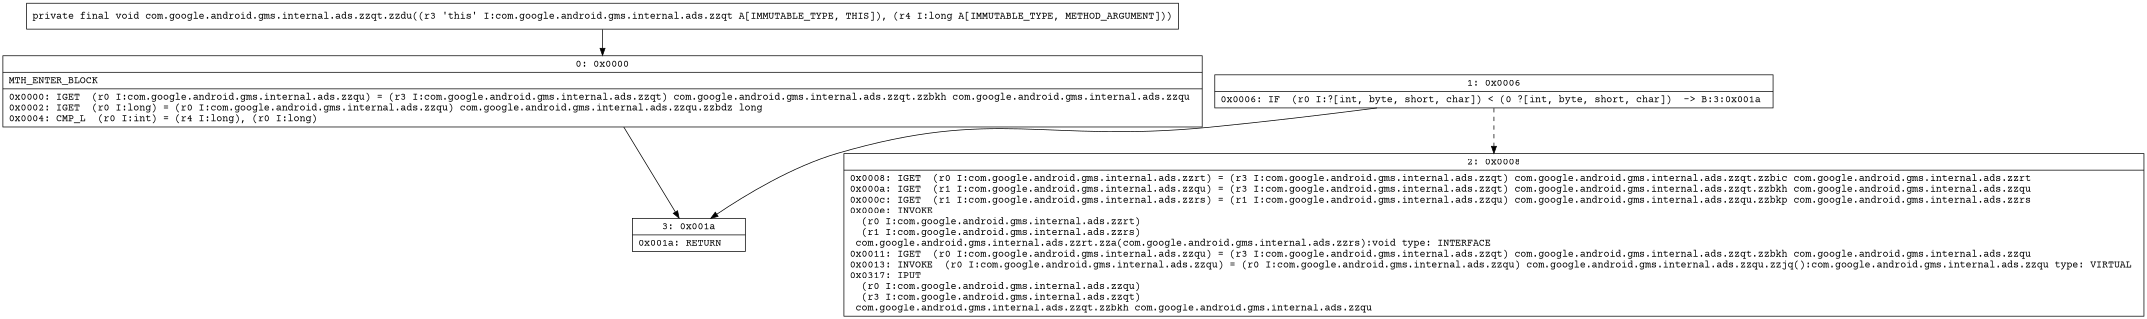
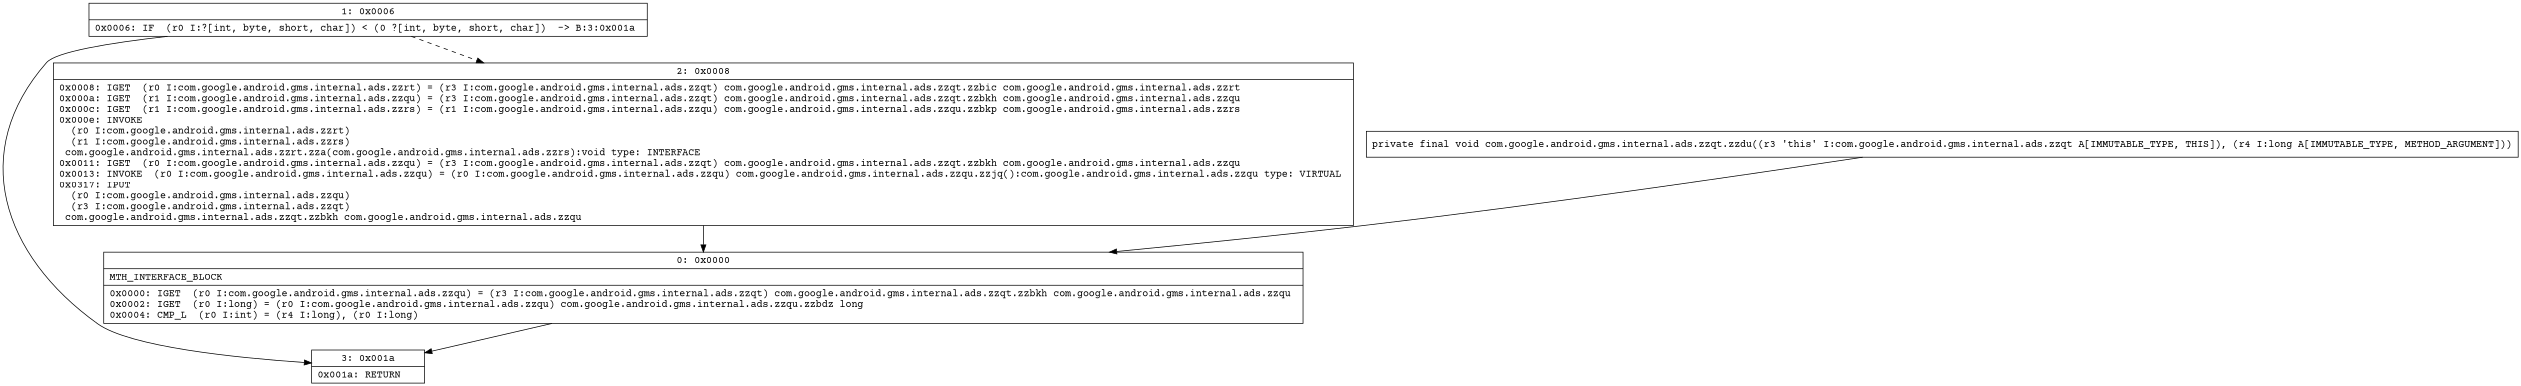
  digraph {
    fontname="Courier Prime"
    node [fontname="Courier Prime" shape=record]
    edge [fontname="Courier Prime"]
-   n1 [label="{0\:\ 0x0000|MTH_ENTER_BLOCK\l|0x0000: IGET  (r0 I:com.google.android.gms.internal.ads.zzqu) = (r3 I:com.google.android.gms.internal.ads.zzqt) com.google.android.gms.internal.ads.zzqt.zzbkh com.google.android.gms.internal.ads.zzqu \l0x0002: IGET  (r0 I:long) = (r0 I:com.google.android.gms.internal.ads.zzqu) com.google.android.gms.internal.ads.zzqu.zzbdz long \l0x0004: CMP_L  (r0 I:int) = (r4 I:long), (r0 I:long) \l}"]
+   n1 [label="{0\:\ 0x0000|MTH_INTERFACE_BLOCK\l|0x0000: IGET  (r0 I:com.google.android.gms.internal.ads.zzqu) = (r3 I:com.google.android.gms.internal.ads.zzqt) com.google.android.gms.internal.ads.zzqt.zzbkh com.google.android.gms.internal.ads.zzqu \l0x0002: IGET  (r0 I:long) = (r0 I:com.google.android.gms.internal.ads.zzqu) com.google.android.gms.internal.ads.zzqu.zzbdz long \l0x0004: CMP_L  (r0 I:int) = (r4 I:long), (r0 I:long) \l}"]
    n2 [label="{3\:\ 0x001a|0x001a: RETURN   \l}"]
    n3 [label="{1\:\ 0x0006|0x0006: IF  (r0 I:?[int, byte, short, char]) \< (0 ?[int, byte, short, char])  \-\> B:3:0x001a \l}"]
    n4 [label="{2\:\ 0x0008|0x0008: IGET  (r0 I:com.google.android.gms.internal.ads.zzrt) = (r3 I:com.google.android.gms.internal.ads.zzqt) com.google.android.gms.internal.ads.zzqt.zzbic com.google.android.gms.internal.ads.zzrt \l0x000a: IGET  (r1 I:com.google.android.gms.internal.ads.zzqu) = (r3 I:com.google.android.gms.internal.ads.zzqt) com.google.android.gms.internal.ads.zzqt.zzbkh com.google.android.gms.internal.ads.zzqu \l0x000c: IGET  (r1 I:com.google.android.gms.internal.ads.zzrs) = (r1 I:com.google.android.gms.internal.ads.zzqu) com.google.android.gms.internal.ads.zzqu.zzbkp com.google.android.gms.internal.ads.zzrs \l0x000e: INVOKE  \l  (r0 I:com.google.android.gms.internal.ads.zzrt)\l  (r1 I:com.google.android.gms.internal.ads.zzrs)\l com.google.android.gms.internal.ads.zzrt.zza(com.google.android.gms.internal.ads.zzrs):void type: INTERFACE \l0x0011: IGET  (r0 I:com.google.android.gms.internal.ads.zzqu) = (r3 I:com.google.android.gms.internal.ads.zzqt) com.google.android.gms.internal.ads.zzqt.zzbkh com.google.android.gms.internal.ads.zzqu \l0x0013: INVOKE  (r0 I:com.google.android.gms.internal.ads.zzqu) = (r0 I:com.google.android.gms.internal.ads.zzqu) com.google.android.gms.internal.ads.zzqu.zzjq():com.google.android.gms.internal.ads.zzqu type: VIRTUAL \l0x0317: IPUT  \l  (r0 I:com.google.android.gms.internal.ads.zzqu)\l  (r3 I:com.google.android.gms.internal.ads.zzqt)\l com.google.android.gms.internal.ads.zzqt.zzbkh com.google.android.gms.internal.ads.zzqu \l}"]
    n5 [label="{private final void com.google.android.gms.internal.ads.zzqt.zzdu((r3 'this' I:com.google.android.gms.internal.ads.zzqt A[IMMUTABLE_TYPE, THIS]), (r4 I:long A[IMMUTABLE_TYPE, METHOD_ARGUMENT])) }"]
    n1 -> n2
    n3 -> n2
    n3 -> n4 [style=dashed]
+   n4 -> n1
    n5 -> n1
  }
